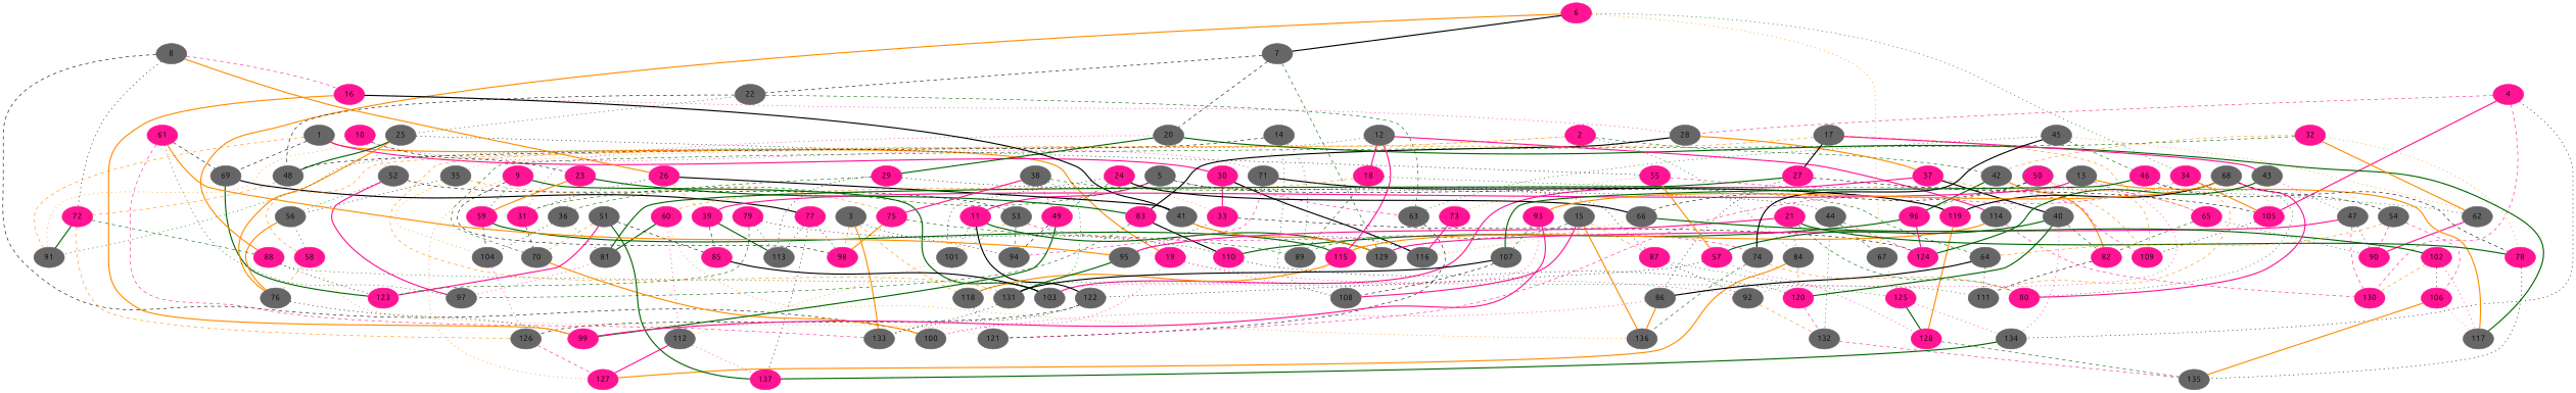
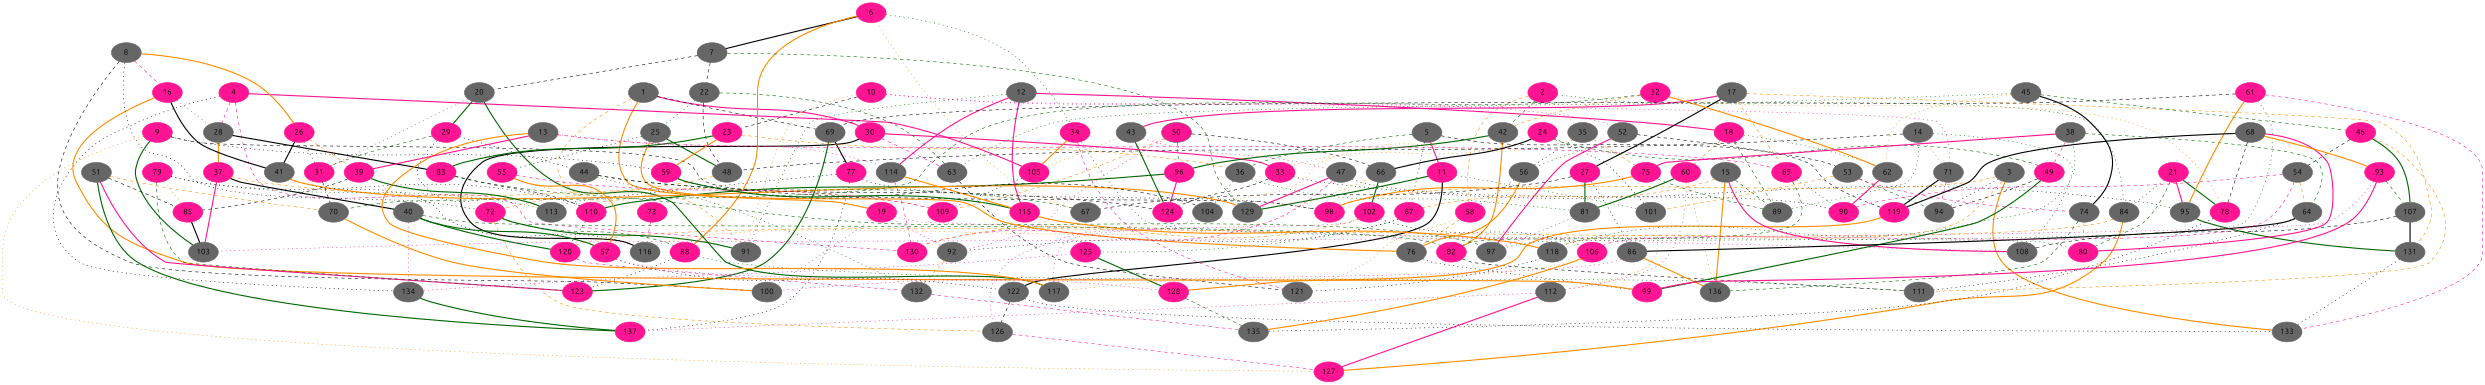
  graph {
    fontname=Ubuntu
    node [color=gray40 fontname=Ubuntu style=filled]
    edge [color=black fontname=Ubuntu style=dashed]
    19 [color=deeppink]
    1
    30 [color=deeppink]
    69
    91
    100
    108
    92
    63
    33 [color=deeppink]
    116
    123 [color=deeppink]
    77 [color=deeppink]
    2 [color=deeppink]
    35
    42
    58 [color=deeppink]
    84
    56
    75 [color=deeppink]
    104
    82 [color=deeppink]
    96 [color=deeppink]
    76
    121
    127 [color=deeppink]
    120 [color=deeppink]
    3
    94
    98 [color=deeppink]
    118
    133
    4 [color=deeppink]
    28
    105 [color=deeppink]
    130 [color=deeppink]
    134
    83 [color=deeppink]
    37 [color=deeppink]
    109 [color=deeppink]
    137 [color=deeppink]
    11 [color=deeppink]
    5
    36
    87 [color=deeppink]
    119 [color=deeppink]
    129
    101
    122
    81
    125 [color=deeppink]
    128 [color=deeppink]
    6 [color=deeppink]
    7
    34 [color=deeppink]
    67
    88 [color=deeppink]
    20
    22
    80 [color=deeppink]
    111
    117
    29 [color=deeppink]
    31 [color=deeppink]
    48
    25
    16 [color=deeppink]
    8
    26 [color=deeppink]
    72 [color=deeppink]
    41
    99 [color=deeppink]
    39 [color=deeppink]
    126
    9 [color=deeppink]
    59 [color=deeppink]
    103
    115 [color=deeppink]
    10 [color=deeppink]
    23 [color=deeppink]
    52
    71
    53
    97
    112
    12
    18 [color=deeppink]
    114
    89
    60 [color=deeppink]
    62
    13
    65 [color=deeppink]
    113
    85 [color=deeppink]
    90 [color=deeppink]
    14
    15
    136
    17
    27 [color=deeppink]
    43
    131
    86
    124 [color=deeppink]
    47
    132
    44
    70
    21 [color=deeppink]
    78 [color=deeppink]
    95
    135
    55 [color=deeppink]
    110 [color=deeppink]
    24 [color=deeppink]
    49 [color=deeppink]
    66
    102 [color=deeppink]
    57 [color=deeppink]
    73 [color=deeppink]
    40
    32 [color=deeppink]
    38
    64
    45
    46 [color=deeppink]
    74
    54
    107
    106 [color=deeppink]
    50 [fillcolor=deeppink]
    51
    61 [color=deeppink]
    68
    93 [color=deeppink]
    79 [color=deeppink]
    19 -- 100 [color=deeppink style=dotted]
    19 -- 108 [color=deeppink style=dotted]
    19 -- 92 [color=deeppink style=dotted]
    1 -- 19 [color=darkorange style=bold]
    1 -- 30 [color=deeppink style=bold]
    1 -- 69
    1 -- 91 [color=darkorange]
    30 -- 63 [color=deeppink]
    30 -- 33 [color=deeppink style=bold]
    30 -- 116 [style=bold]
    69 -- 123 [color=darkgreen style=bold]
    69 -- 77 [style=bold]
    92 -- 132 [color=darkorange]
    63 -- 121
    33 -- 124
    33 -- 95 [style=dotted]
    77 -- 98 [style=dotted]
    77 -- 137 [style=dotted]
    77 -- 113 [style=dotted]
    2 -- 35 [color=darkorange style=dotted]
    2 -- 42 [color=darkgreen]
    2 -- 58 [color=darkorange]
    2 -- 84 [color=darkgreen style=dotted]
    35 -- 56 [style=dotted]
    35 -- 75 [color=darkorange]
    35 -- 104 [color=darkorange style=dotted]
    42 -- 82 [color=darkorange style=bold]
    42 -- 96 [color=darkgreen style=bold]
    58 -- 76 [color=darkorange]
    58 -- 121 [color=darkorange style=dotted]
    84 -- 127 [color=darkorange style=bold]
    84 -- 120 [color=darkorange]
    56 -- 58 [color=darkgreen style=dotted]
    56 -- 76 [color=darkorange style=bold]
    75 -- 98 [color=darkorange style=bold]
    75 -- 89 [color=darkgreen]
    104 -- 126 [color=deeppink style=dotted]
    82 -- 111
    96 -- 124 [color=deeppink style=bold]
    96 -- 110 [color=darkgreen style=bold]
    76 -- 99 [style=dotted]
    120 -- 132 [color=deeppink]
    3 -- 94 [style=dotted]
    3 -- 98 [color=darkorange]
    3 -- 118 [color=darkorange]
    3 -- 133 [color=darkorange style=bold]
    118 -- 121 [style=dotted]
    4 -- 28 [color=deeppink]
    4 -- 105 [color=deeppink style=bold]
    4 -- 130 [color=deeppink]
    4 -- 134 [style=dotted]
    28 -- 83 [style=bold]
    28 -- 37 [color=darkorange style=bold]
    105 -- 109 [style=dotted]
    134 -- 137 [color=darkgreen style=bold]
    83 -- 97 [color=darkgreen]
-   83 -- 110 [style=bold]
+   83 -- 110
    37 -- 109 [color=darkorange]
    37 -- 103 [color=deeppink style=bold]
    37 -- 40 [style=bold]
    11 -- 129 [color=darkgreen style=bold]
    11 -- 101 [color=darkgreen style=dotted]
    11 -- 122 [style=bold]
    5 -- 11 [color=deeppink style=bold]
    5 -- 36 [color=darkgreen]
    5 -- 87 [style=dotted]
    5 -- 119
    36 -- 104 [style=dotted]
    36 -- 81 [color=darkgreen style=dotted]
    87 -- 92 [style=dotted]
    87 -- 125 [color=darkgreen style=dotted]
    119 -- 128 [color=darkorange style=bold]
    101 -- 112 [color=darkorange style=dotted]
    122 -- 133 [style=dotted]
    122 -- 126
    81 -- 97 [color=deeppink style=dotted]
    125 -- 134 [color=deeppink style=dotted]
    125 -- 128 [color=darkgreen style=bold]
    128 -- 135 [color=darkgreen]
    6 -- 7 [style=bold]
    6 -- 34 [color=darkgreen style=dotted]
    6 -- 67 [color=darkorange style=dotted]
    6 -- 88 [color=darkorange style=bold]
    7 -- 129 [color=darkgreen]
    7 -- 20
    7 -- 22
    34 -- 121 [color=deeppink]
    34 -- 105 [color=darkorange style=bold]
    34 -- 80 [color=darkgreen style=dotted]
    67 -- 125 [color=darkorange style=dotted]
    88 -- 123 [style=dotted]
    88 -- 111 [color=darkgreen style=dotted]
    20 -- 117 [color=darkgreen style=bold]
    20 -- 29 [color=darkgreen style=bold]
    20 -- 31 [color=deeppink style=dotted]
    22 -- 63 [color=darkgreen]
    22 -- 48
    22 -- 25 [color=darkgreen style=dotted]
    29 -- 31 [color=darkgreen]
    29 -- 113 [style=dotted]
    29 -- 44 [style=dotted]
    31 -- 70
    48 -- 72 [color=darkorange]
    25 -- 76 [color=darkorange style=bold]
    25 -- 48 [color=darkgreen style=bold]
    25 -- 55 [style=dotted]
    16 -- 28 [color=deeppink style=dotted]
    16 -- 41 [style=bold]
    16 -- 99 [color=darkorange style=bold]
    8 -- 100
    8 -- 16 [color=deeppink]
    8 -- 26 [color=darkorange style=bold]
    8 -- 72 [style=dotted]
    26 -- 31 [style=dotted]
    26 -- 41 [style=bold]
    26 -- 39 [color=darkorange]
    72 -- 91 [color=darkgreen style=bold]
    72 -- 88 [color=darkgreen]
    72 -- 126 [color=darkorange]
    41 -- 116 [style=dotted]
    41 -- 129 [color=darkorange style=bold]
    39 -- 113 [color=darkgreen style=bold]
    39 -- 85
    126 -- 127 [color=deeppink]
    9 -- 127 [color=darkorange style=dotted]
    9 -- 98
    9 -- 59 [style=dotted]
    9 -- 103 [color=darkgreen style=bold]
    59 -- 104
    59 -- 115 [color=darkgreen style=bold]
    115 -- 118 [color=darkorange style=bold]
    10 -- 91 [color=darkorange style=dotted]
    10 -- 23
    10 -- 52 [color=deeppink style=dotted]
    10 -- 71 [color=deeppink style=dotted]
    23 -- 83 [color=darkgreen style=bold]
    23 -- 36 [color=darkorange]
    23 -- 59 [color=darkorange style=bold]
    52 -- 56 [color=darkgreen style=dotted]
    52 -- 53
    52 -- 97 [color=deeppink style=bold]
    71 -- 94 [color=deeppink]
    71 -- 119 [style=bold]
    53 -- 94 [color=darkgreen]
    53 -- 101 [color=darkorange]
    53 -- 74 [color=deeppink]
    112 -- 127 [color=deeppink style=bold]
    112 -- 137 [color=deeppink style=dotted]
    12 -- 91 [color=darkgreen style=dotted]
    12 -- 115 [color=deeppink style=bold]
    12 -- 18 [color=deeppink style=bold]
    12 -- 114 [color=deeppink style=bold]
    18 -- 89 [color=darkgreen]
    18 -- 60 [color=darkorange]
    18 -- 62 [color=darkgreen style=dotted]
    114 -- 130 [color=deeppink]
    114 -- 115 [color=darkorange style=bold]
    60 -- 81 [color=darkgreen style=bold]
    60 -- 112 [color=deeppink style=dotted]
    60 -- 136 [color=darkorange style=dotted]
    62 -- 90 [color=deeppink style=bold]
    13 -- 117 [color=darkorange style=bold]
    13 -- 39 [color=deeppink style=bold]
    13 -- 114 [color=deeppink style=dotted]
    13 -- 65 [color=deeppink]
    65 -- 82 [color=darkgreen]
    65 -- 90 [color=darkgreen style=dotted]
    85 -- 103 [style=bold]
    14 -- 108 [color=darkgreen style=dotted]
    14 -- 48
    14 -- 71 [color=darkorange style=dotted]
    14 -- 89 [color=darkgreen style=dotted]
    15 -- 108 [color=deeppink style=bold]
    15 -- 87 [color=darkorange]
    15 -- 89 [color=darkgreen]
    15 -- 136 [color=darkorange style=bold]
    17 -- 65 [color=darkorange]
    17 -- 27 [style=bold]
    17 -- 43 [color=deeppink style=bold]
    17 -- 131 [color=darkorange]
    27 -- 81 [color=darkgreen style=bold]
-   27 -- 105
+   27 -- 67
    27 -- 86 [style=dotted]
    43 -- 105 [color=darkorange style=dotted]
    43 -- 124 [color=darkgreen style=bold]
    43 -- 47 [color=deeppink style=dotted]
    131 -- 133 [style=dotted]
    86 -- 100 [color=deeppink style=dotted]
    86 -- 136 [color=darkorange style=bold]
    47 -- 130 [color=deeppink]
    47 -- 129 [color=deeppink style=bold]
    47 -- 90 [style=dotted]
    132 -- 135 [color=deeppink]
    44 -- 67 [color=darkgreen]
-   44 -- 124 [color=deeppink]
+   44 -- 124
    44 -- 132 [color=darkgreen style=dotted]
    70 -- 100 [color=darkorange style=bold]
    21 -- 84 [color=darkgreen style=dotted]
    21 -- 80 [color=darkgreen]
    21 -- 78 [color=darkgreen style=bold]
    21 -- 95 [color=deeppink style=bold]
    78 -- 135 [style=dotted]
    95 -- 131 [color=darkgreen style=bold]
    55 -- 109 [color=deeppink]
    55 -- 57 [color=darkorange style=bold]
    55 -- 73 [color=darkorange style=dotted]
    110 -- 120 [style=dotted]
    24 -- 33 [color=darkorange style=dotted]
    24 -- 101 [style=dotted]
    24 -- 49 [color=darkgreen]
    24 -- 66 [style=bold]
    49 -- 94
    49 -- 99 [color=darkgreen style=bold]
    66 -- 116 [color=darkorange style=dotted]
    66 -- 102 [color=darkgreen style=bold]
    102 -- 130 [color=darkorange]
    102 -- 117 [color=deeppink style=dotted]
    102 -- 106 [style=dotted]
    57 -- 122 [style=dotted]
    57 -- 128 [color=deeppink style=dotted]
-   73 -- 116 [color=deeppink style=bold]
+   73 -- 116 [color=deeppink]
    40 -- 82 [color=darkgreen]
    40 -- 120 [color=darkgreen style=bold]
    40 -- 134 [color=deeppink style=dotted]
    40 -- 57 [color=darkgreen style=bold]
    32 -- 42 [color=darkorange]
    32 -- 62 [color=darkorange style=bold]
    32 -- 70 [color=darkgreen]
    32 -- 78 [color=darkorange style=dotted]
    38 -- 75 [color=deeppink style=bold]
    38 -- 118 [color=darkgreen style=dotted]
    38 -- 49 [color=deeppink]
    38 -- 64 [color=darkgreen]
    64 -- 111 [style=dotted]
    64 -- 86 [style=bold]
    45 -- 63 [color=darkgreen style=dotted]
    45 -- 62 [color=darkorange style=dotted]
    45 -- 46 [color=darkgreen]
    45 -- 74 [style=bold]
    46 -- 111 [color=darkorange]
    46 -- 54
    46 -- 107 [color=darkgreen style=bold]
    74 -- 80 [color=darkorange]
    74 -- 136 [color=darkgreen]
    54 -- 90 [color=deeppink]
    54 -- 64 [color=darkorange]
    54 -- 106 [color=deeppink]
    107 -- 108
    107 -- 131 [style=bold]
    106 -- 117 [color=darkorange style=dotted]
    106 -- 135 [color=darkorange style=bold]
    50 -- 92 [color=deeppink style=dotted]
    50 -- 96 [color=darkgreen]
    50 -- 109 [color=darkorange]
    50 -- 66
    51 -- 123 [color=deeppink style=bold]
    51 -- 137 [color=darkgreen style=bold]
    51 -- 85
    51 -- 70 [color=darkorange]
    61 -- 69
    61 -- 133 [color=deeppink]
    61 -- 97 [color=darkgreen style=dotted]
    61 -- 95 [color=darkorange style=bold]
    68 -- 119 [style=bold]
    68 -- 80 [color=deeppink style=bold]
    68 -- 78
    68 -- 93 [color=darkorange style=bold]
    93 -- 99 [color=deeppink style=bold]
    93 -- 103 [color=deeppink style=dotted]
    93 -- 107 [color=darkgreen]
    79 -- 123 [color=darkgreen]
    79 -- 113 [color=darkgreen style=dotted]
    79 -- 85 [color=darkorange style=dotted]
    79 -- 110 [style=dotted]
  }
